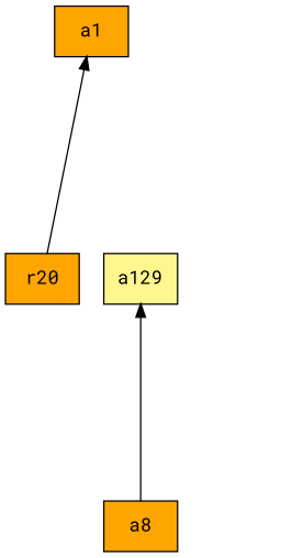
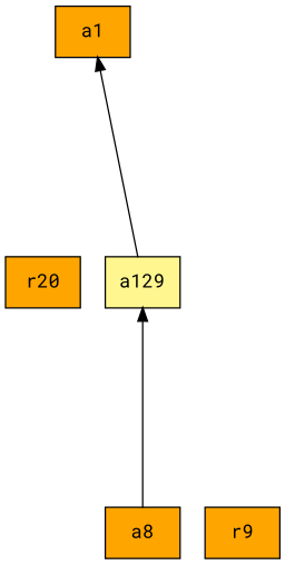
  digraph {
    fontname="Roboto Mono"
    rankdir=BT
    ranksep=2.0
    node [fillcolor=orange fontname="Roboto Mono" shape=record style=filled]
    edge [fontname="Roboto Mono"]
    n1 [label="{a1}"]
    n2 [label="{r20}"]
    n3 [label="{a8}"]
    n4 [fillcolor=khaki1 label="{a129}"]
+   n5 [label="{r9}"]
    n3 -> n4
-   n2 -> n1
+   n4 -> n1
  }
